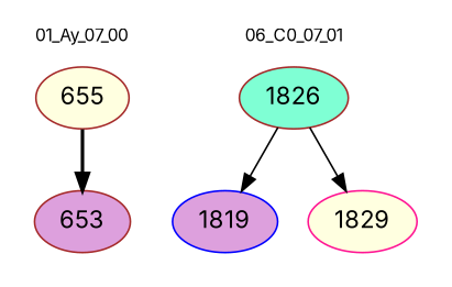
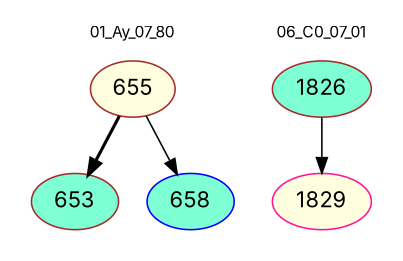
  digraph {
    fontname=Inter
    node [color=brown fillcolor=lightyellow fontname=Inter style=filled]
    edge [color=black fontname=Inter style=solid]
    n1 [label=655]
-   n2 [fillcolor=plum label=653]
+   n2 [fillcolor=aquamarine label=653]
+   n3 [color=blue fillcolor=aquamarine label=658]
    n4 [fillcolor=aquamarine label=1826]
-   n5 [color=blue fillcolor=plum label=1819]
    n6 [color=deeppink label=1829]
    subgraph cluster_1 {
      color=white
      fontsize=10
-     label="01_Ay_07_00"
+     label="01_Ay_07_80"
      n1
      n2
+     n3
    }
    subgraph cluster_2 {
      color=white
      fontsize=10
      label="06_C0_07_01"
      n4
-     n5
      n6
    }
    n1 -> n2 [style=bold]
-   n4 -> n5
+   n1 -> n3
    n4 -> n6
  }
